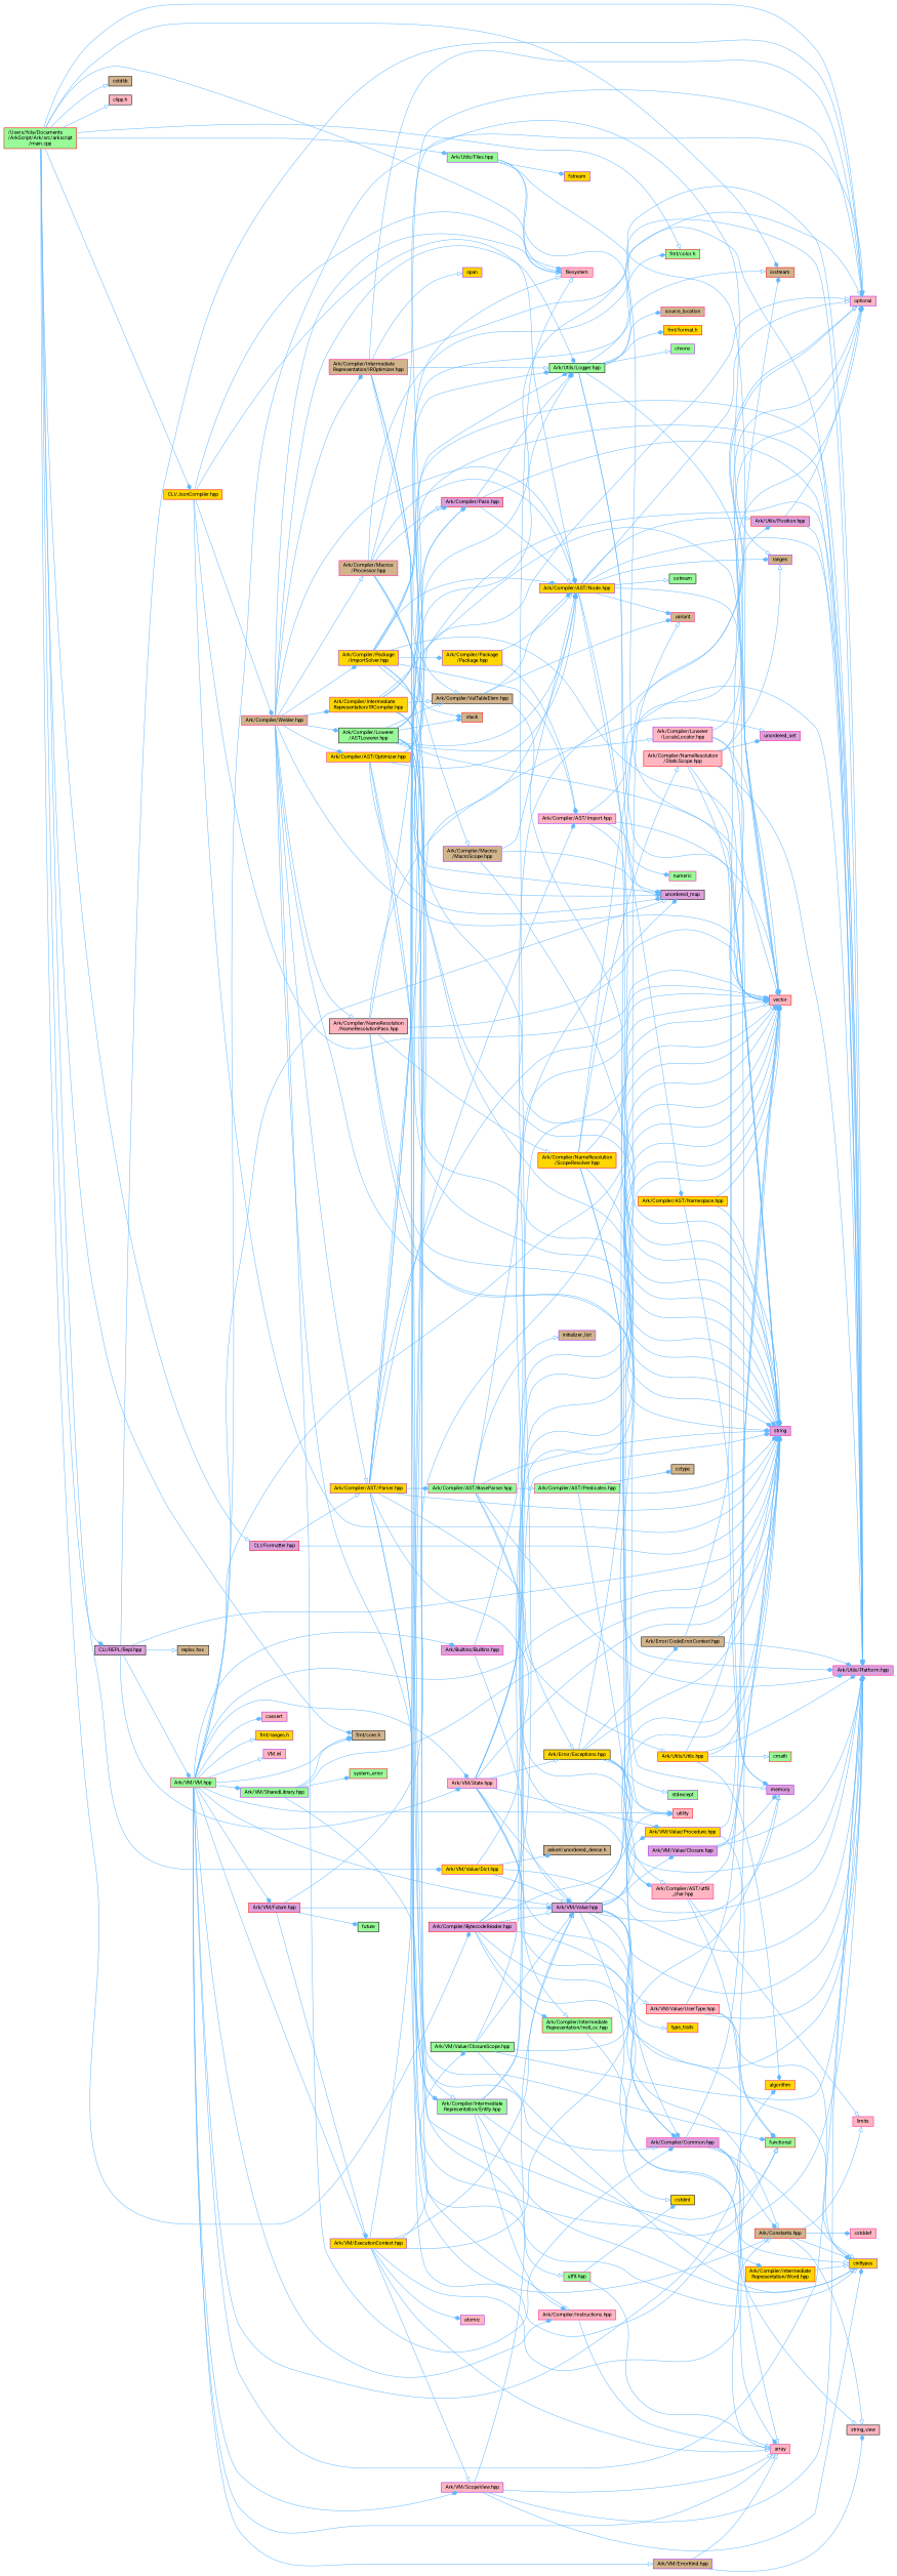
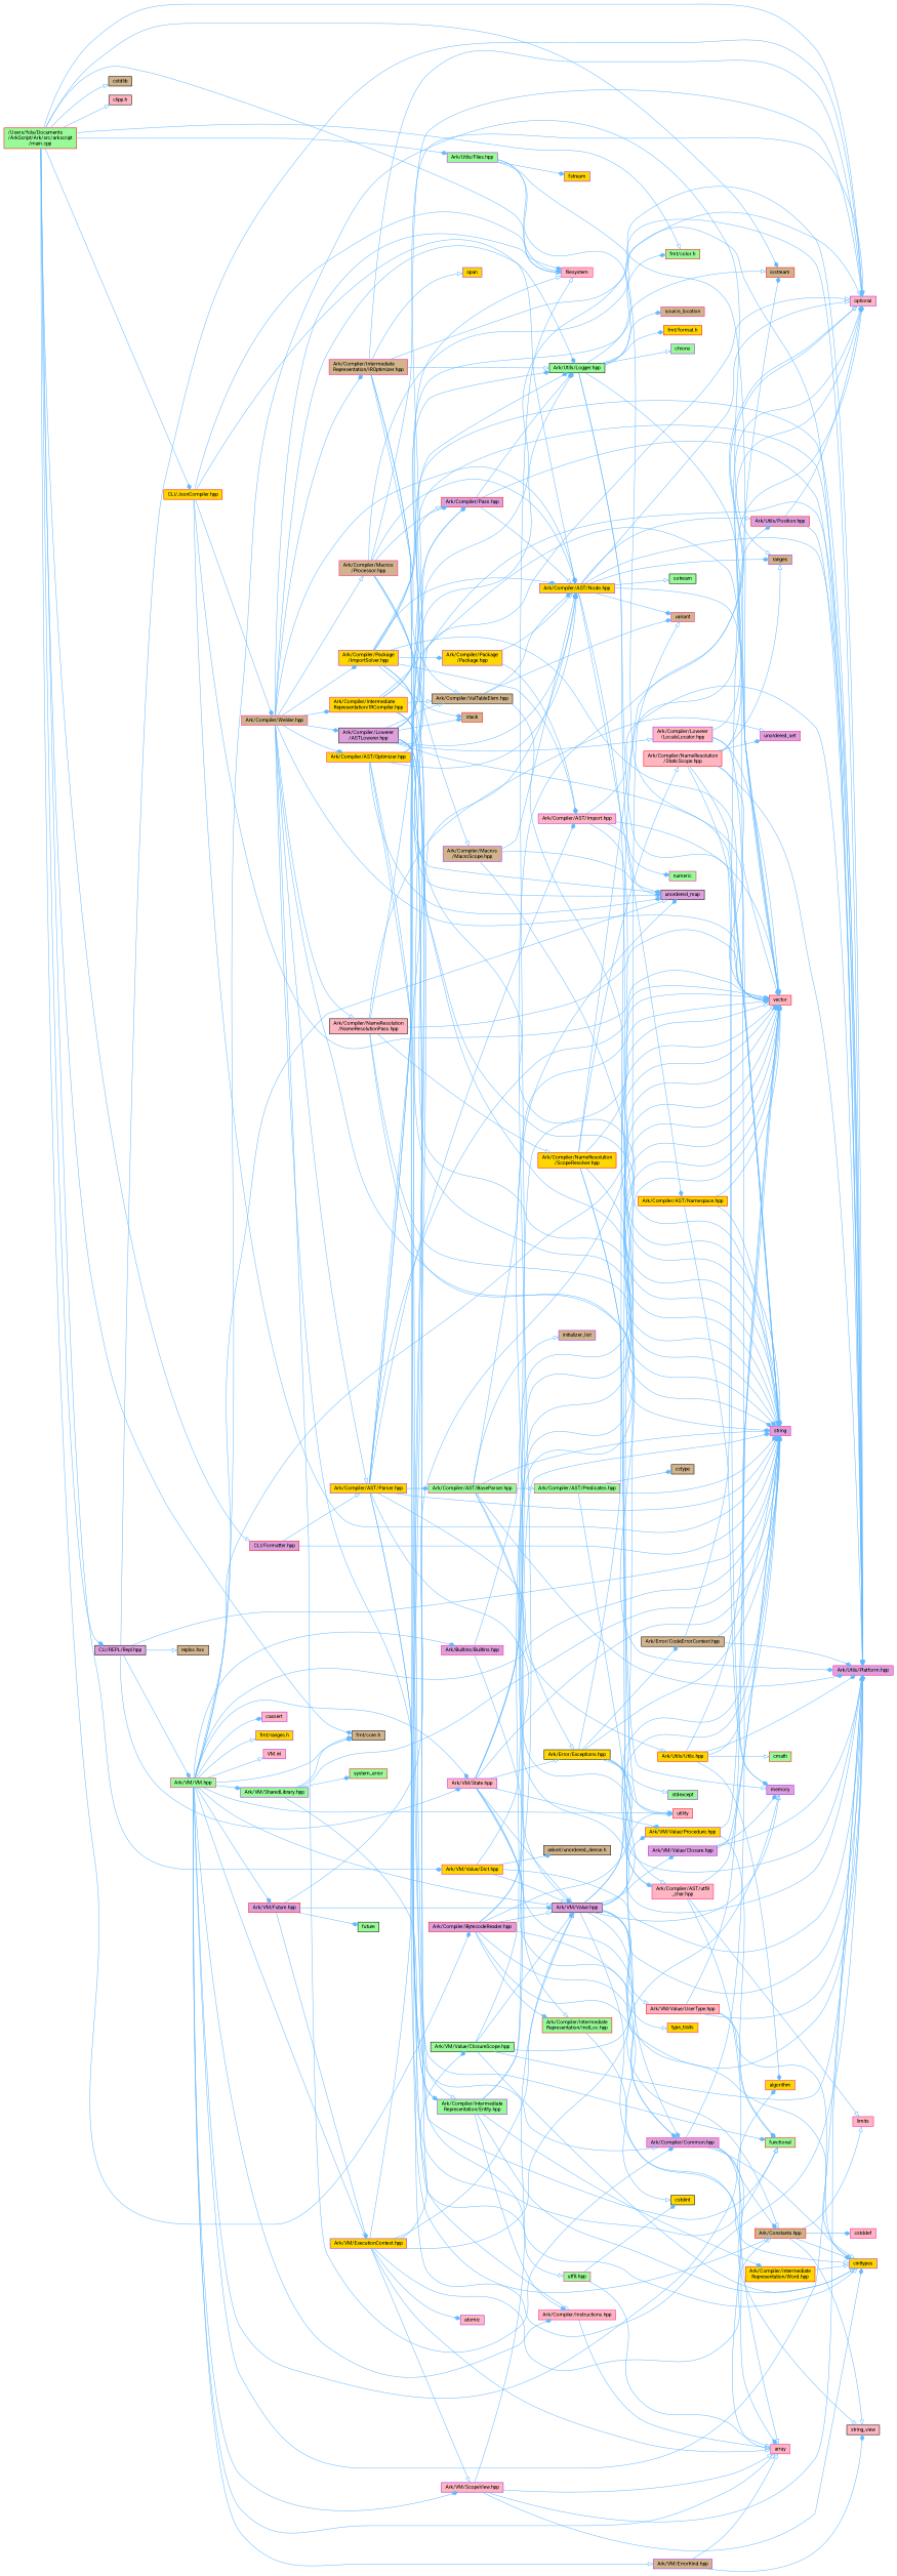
  digraph {
    fontname=Roboto
    rankdir=LR
    node [color=purple fillcolor=gold fontname=Roboto fontsize=10 shape=box style=filled]
    edge [arrowhead=diamond color=steelblue1 fontname=Roboto fontsize=10 labelfontname=Helvetica labelfontsize=10 style=solid]
    n1 [color=red fillcolor=palegreen fontcolor=black height=0.2 label="/Users/fola/Documents\l/ArkScript/Ark/src/arkscript\l/main.cpp" width=0.4]
    n2 [color=red fillcolor=tan height=0.2 label=iostream width=0.4]
    n3 [fillcolor=lightpink height=0.2 label=optional width=0.4]
    n4 [color=deeppink fillcolor=lightpink height=0.2 label=filesystem width=0.4]
    n5 [color=black fillcolor=tan height=0.2 label=cstdlib width=0.4]
    n6 [color=black fillcolor=lightpink height=0.2 label="clipp.h" width=0.4]
    n7 [color=black fillcolor=tan height=0.2 label="fmt/core.h" width=0.4]
    n8 [color=red fillcolor=palegreen height=0.2 label="fmt/color.h" width=0.4]
    n9 [fillcolor=palegreen height=0.2 label="Ark/Utils/Files.hpp" width=0.4]
    n10 [color=red fillcolor=plum height=0.2 label="Ark/Compiler/BytecodeReader.hpp" width=0.4]
    n11 [color=deeppink height=0.2 label="Ark/VM/Value/Dict.hpp" width=0.4]
    n12 [color=red height=0.2 label="CLI/JsonCompiler.hpp" width=0.4]
    n13 [color=black fillcolor=plum height=0.2 label="CLI/REPL/Repl.hpp" width=0.4]
    n14 [color=red fillcolor=plum height=0.2 label="CLI/Formatter.hpp" width=0.4]
    n15 [color=deeppink fillcolor=plum height=0.2 label=string width=0.4]
    n16 [color=red fillcolor=lightpink height=0.2 label=vector width=0.4]
    n17 [height=0.2 label=fstream width=0.4]
    n18 [height=0.2 label=cinttypes width=0.4]
    n19 [color=deeppink fillcolor=plum height=0.2 label="Ark/Utils/Platform.hpp" width=0.4]
    n20 [color=deeppink fillcolor=plum height=0.2 label="Ark/Compiler/Common.hpp" width=0.4]
    n21 [color=black fillcolor=plum height=0.2 label="Ark/VM/Value.hpp" width=0.4]
    n22 [color=red fillcolor=palegreen height=0.2 label="Ark/Compiler/Intermediate\lRepresentation/InstLoc.hpp" width=0.4]
    n23 [color=black fillcolor=tan height=0.2 label="ankerl/unordered_dense.h" width=0.4]
    n24 [height=0.2 label="Ark/Compiler/AST/Node.hpp" width=0.4]
    n25 [color=deeppink fillcolor=tan height=0.2 label="Ark/Compiler/Welder.hpp" width=0.4]
    n26 [color=deeppink fillcolor=palegreen height=0.2 label="Ark/VM/VM.hpp" width=0.4]
    n27 [fillcolor=lightpink height=0.2 label="Ark/VM/State.hpp" width=0.4]
    n28 [color=black fillcolor=tan height=0.2 label="replxx.hxx" width=0.4]
    n29 [height=0.2 label="Ark/Compiler/AST/Parser.hpp" width=0.4]
    n30 [color=deeppink fillcolor=lightpink height=0.2 label=array width=0.4]
    n31 [color=black fillcolor=lightpink height=0.2 label=string_view width=0.4]
    n32 [color=red fillcolor=tan height=0.2 label="Ark/Constants.hpp" width=0.4]
    n33 [color=deeppink fillcolor=tan height=0.2 label=variant width=0.4]
    n34 [fillcolor=plum height=0.2 label=memory width=0.4]
    n35 [color=deeppink height=0.2 label=type_traits width=0.4]
    n36 [fillcolor=plum height=0.2 label="Ark/VM/Value/Closure.hpp" width=0.4]
    n37 [color=red fillcolor=lightpink height=0.2 label="Ark/VM/Value/UserType.hpp" width=0.4]
    n38 [height=0.2 label="Ark/VM/Value/Procedure.hpp" width=0.4]
    n39 [color=black height=0.2 label=cstdint width=0.4]
    n40 [color=deeppink fillcolor=lightpink height=0.2 label=limits width=0.4]
    n41 [color=deeppink fillcolor=lightpink height=0.2 label=cstddef width=0.4]
    n42 [color=red fillcolor=palegreen height=0.2 label=functional width=0.4]
    n43 [color=black fillcolor=palegreen height=0.2 label=ostream width=0.4]
    n44 [color=red height=0.2 label="Ark/Compiler/AST/Namespace.hpp" width=0.4]
    n45 [color=red fillcolor=plum height=0.2 label="Ark/Utils/Position.hpp" width=0.4]
    n46 [fillcolor=tan height=0.2 label=ranges width=0.4]
    n47 [color=black fillcolor=palegreen height=0.2 label="Ark/Utils/Logger.hpp" width=0.4]
-   n48 [color=black fillcolor=palegreen height=0.2 label="Ark/Compiler/Lowerer\l/ASTLowerer.hpp" width=0.4]
+   n48 [color=black fillcolor=plum height=0.2 label="Ark/Compiler/Lowerer\l/ASTLowerer.hpp" width=0.4]
    n49 [color=deeppink fillcolor=tan height=0.2 label="Ark/Compiler/Intermediate\lRepresentation/IROptimizer.hpp" width=0.4]
    n50 [color=deeppink height=0.2 label="Ark/Compiler/Intermediate\lRepresentation/IRCompiler.hpp" width=0.4]
    n51 [height=0.2 label="Ark/Compiler/Package\l/ImportSolver.hpp" width=0.4]
    n52 [color=deeppink fillcolor=tan height=0.2 label="Ark/Compiler/Macros\l/Processor.hpp" width=0.4]
    n53 [color=deeppink height=0.2 label="Ark/Compiler/AST/Optimizer.hpp" width=0.4]
    n54 [color=black fillcolor=lightpink height=0.2 label="Ark/Compiler/NameResolution\l/NameResolutionPass.hpp" width=0.4]
    n55 [color=deeppink fillcolor=palegreen height=0.2 label="Ark/Compiler/AST/BaseParser.hpp" width=0.4]
    n56 [fillcolor=lightpink height=0.2 label="Ark/Compiler/AST/Import.hpp" width=0.4]
    n57 [color=red height=0.2 label="Ark/Utils/Utils.hpp" width=0.4]
    n58 [color=deeppink fillcolor=palegreen height=0.2 label="utf8.hpp" width=0.4]
    n59 [color=red height=0.2 label="fmt/format.h" width=0.4]
    n60 [fillcolor=palegreen height=0.2 label=chrono width=0.4]
    n61 [color=deeppink fillcolor=tan height=0.2 label=source_location width=0.4]
    n62 [color=black fillcolor=plum height=0.2 label=unordered_map width=0.4]
    n63 [color=red fillcolor=tan height=0.2 label=stack width=0.4]
    n64 [color=deeppink fillcolor=lightpink height=0.2 label="Ark/Compiler/Instructions.hpp" width=0.4]
    n65 [fillcolor=palegreen height=0.2 label="Ark/Compiler/Intermediate\lRepresentation/Entity.hpp" width=0.4]
    n66 [color=black fillcolor=tan height=0.2 label="Ark/Compiler/ValTableElem.hpp" width=0.4]
    n67 [fillcolor=lightpink height=0.2 label="Ark/Compiler/Lowerer\l/LocalsLocator.hpp" width=0.4]
    n68 [height=0.2 label=span width=0.4]
    n69 [color=red fillcolor=plum height=0.2 label="Ark/Compiler/Pass.hpp" width=0.4]
    n70 [height=0.2 label="Ark/Compiler/Package\l/Package.hpp" width=0.4]
    n71 [fillcolor=tan height=0.2 label="Ark/Compiler/Macros\l/MacroScope.hpp" width=0.4]
    n72 [color=deeppink fillcolor=plum height=0.2 label=unordered_set width=0.4]
    n73 [color=red height=0.2 label="Ark/Compiler/NameResolution\l/ScopeResolver.hpp" width=0.4]
    n74 [fillcolor=tan height=0.2 label=initializer_list width=0.4]
    n75 [color=black height=0.2 label="Ark/Error/Exceptions.hpp" width=0.4]
    n76 [color=deeppink fillcolor=lightpink height=0.2 label="Ark/Compiler/AST/utf8\l_char.hpp" width=0.4]
    n77 [color=deeppink fillcolor=palegreen height=0.2 label="Ark/Compiler/AST/Predicates.hpp" width=0.4]
    n78 [color=deeppink fillcolor=palegreen height=0.2 label=numeric width=0.4]
    n79 [color=deeppink height=0.2 label=algorithm width=0.4]
    n80 [color=red fillcolor=palegreen height=0.2 label=cmath width=0.4]
    n81 [color=red fillcolor=lightpink height=0.2 label=utility width=0.4]
    n82 [fillcolor=palegreen height=0.2 label=stdexcept width=0.4]
    n83 [color=black fillcolor=tan height=0.2 label="Ark/Error/CodeErrorContext.hpp" width=0.4]
    n84 [color=black fillcolor=tan height=0.2 label=cctype width=0.4]
    n85 [color=red height=0.2 label="Ark/Compiler/Intermediate\lRepresentation/Word.hpp" width=0.4]
    n86 [color=red fillcolor=lightpink height=0.2 label="Ark/Compiler/NameResolution\l/StaticScope.hpp" width=0.4]
    n87 [fillcolor=lightpink height=0.2 label=cassert width=0.4]
    n88 [height=0.2 label="fmt/ranges.h" width=0.4]
    n89 [fillcolor=lightpink height=0.2 label="Ark/VM/ScopeView.hpp" width=0.4]
    n90 [fillcolor=tan height=0.2 label="Ark/VM/ErrorKind.hpp" width=0.4]
    n91 [height=0.2 label="Ark/VM/ExecutionContext.hpp" width=0.4]
    n92 [color=deeppink fillcolor=plum height=0.2 label="Ark/Builtins/Builtins.hpp" width=0.4]
    n93 [fillcolor=palegreen height=0.2 label="Ark/VM/SharedLibrary.hpp" width=0.4]
    n94 [color=red fillcolor=plum height=0.2 label="Ark/VM/Future.hpp" width=0.4]
    n95 [fillcolor=lightpink height=0.2 label="VM.inl" width=0.4]
    n96 [fillcolor=lightpink height=0.2 label=atomic width=0.4]
    n97 [color=black fillcolor=palegreen height=0.2 label="Ark/VM/Value/ClosureScope.hpp" width=0.4]
    n98 [color=red fillcolor=palegreen height=0.2 label=system_error width=0.4]
    n99 [color=black fillcolor=palegreen height=0.2 label=future width=0.4]
    n1 -> n2
    n1 -> n3 [arrowhead=onormal]
    n1 -> n4 [arrowhead=onormal]
    n1 -> n5 [arrowhead=onormal]
    n1 -> n6 [arrowhead=onormal]
    n1 -> n7
    n1 -> n8 [arrowhead=onormal]
    n1 -> n9
    n1 -> n10
    n1 -> n11
    n1 -> n12
    n1 -> n13
    n1 -> n14 [arrowhead=onormal]
    n9 -> n4
    n9 -> n15 [arrowhead=onormal]
    n9 -> n16
    n9 -> n17
    n10 -> n3 [arrowhead=onormal]
    n10 -> n15 [arrowhead=onormal]
    n10 -> n16
    n10 -> n18 [arrowhead=onormal]
    n10 -> n19
    n10 -> n20 [arrowhead=onormal]
    n10 -> n21 [arrowhead=onormal]
    n10 -> n22
    n11 -> n16
    n11 -> n19
    n11 -> n21 [arrowhead=onormal]
    n11 -> n23
    n12 -> n4 [arrowhead=onormal]
    n12 -> n15
    n12 -> n16
    n12 -> n24
    n12 -> n25
    n13 -> n3 [arrowhead=onormal]
    n13 -> n15 [arrowhead=onormal]
    n13 -> n26
    n13 -> n27
    n13 -> n28 [arrowhead=onormal]
    n14 -> n15 [arrowhead=onormal]
    n14 -> n29 [arrowhead=onormal]
    n20 -> n16
    n20 -> n18 [arrowhead=onormal]
    n20 -> n30 [arrowhead=onormal]
    n20 -> n31 [arrowhead=onormal]
    n20 -> n32
    n21 -> n15
    n21 -> n16
    n21 -> n18 [arrowhead=onormal]
    n21 -> n19
    n21 -> n30
    n21 -> n33 [arrowhead=onormal]
    n21 -> n34 [arrowhead=onormal]
    n21 -> n35 [arrowhead=onormal]
    n21 -> n36
    n21 -> n37 [arrowhead=onormal]
    n21 -> n38
    n22 -> n39 [arrowhead=onormal]
    n24 -> n3 [arrowhead=onormal]
    n24 -> n16
    n24 -> n19 [arrowhead=onormal]
    n24 -> n20
    n24 -> n33
    n24 -> n43 [arrowhead=onormal]
    n24 -> n44
    n24 -> n45 [arrowhead=onormal]
    n24 -> n46
    n25 -> n4
    n25 -> n15
    n25 -> n16
    n25 -> n20
    n25 -> n24 [arrowhead=onormal]
    n25 -> n29 [arrowhead=onormal]
    n25 -> n32 [arrowhead=onormal]
    n25 -> n47
    n25 -> n48
    n25 -> n49
    n25 -> n50
    n25 -> n51
    n25 -> n52 [arrowhead=onormal]
    n25 -> n53
    n25 -> n54 [arrowhead=onormal]
    n26 -> n7
    n26 -> n15
    n26 -> n16 [arrowhead=onormal]
    n26 -> n19 [arrowhead=onormal]
    n26 -> n21 [arrowhead=onormal]
    n26 -> n27
    n26 -> n30 [arrowhead=onormal]
    n26 -> n46 [arrowhead=onormal]
    n26 -> n62 [arrowhead=onormal]
    n26 -> n64
    n26 -> n79
    n26 -> n81
    n26 -> n87
    n26 -> n88 [arrowhead=onormal]
    n26 -> n89
    n26 -> n90 [arrowhead=onormal]
    n26 -> n91 [arrowhead=onormal]
    n26 -> n92
    n26 -> n93
    n26 -> n94
    n26 -> n95 [arrowhead=onormal]
    n27 -> n4 [arrowhead=onormal]
    n27 -> n15 [arrowhead=onormal]
    n27 -> n16
    n27 -> n20
    n27 -> n21 [arrowhead=onormal]
    n27 -> n22 [arrowhead=onormal]
    n27 -> n32 [arrowhead=onormal]
    n27 -> n38
    n27 -> n62
    n27 -> n75 [arrowhead=onormal]
    n29 -> n3 [arrowhead=onormal]
    n29 -> n15
    n29 -> n16 [arrowhead=onormal]
    n29 -> n19 [arrowhead=onormal]
    n29 -> n24 [arrowhead=onormal]
    n29 -> n42 [arrowhead=onormal]
    n29 -> n47
    n29 -> n55
    n29 -> n56
    n29 -> n57 [arrowhead=onormal]
    n29 -> n58 [arrowhead=onormal]
    n32 -> n18
    n32 -> n31 [arrowhead=onormal]
    n32 -> n40 [arrowhead=onormal]
    n32 -> n41
    n36 -> n15
    n36 -> n19 [arrowhead=onormal]
    n36 -> n34
    n37 -> n2
    n37 -> n18 [arrowhead=onormal]
    n37 -> n19
    n37 -> n42
    n38 -> n16
    n38 -> n42
    n44 -> n15 [arrowhead=onormal]
    n44 -> n16 [arrowhead=onormal]
    n44 -> n34 [arrowhead=onormal]
    n45 -> n3
    n45 -> n19 [arrowhead=onormal]
    n47 -> n2 [arrowhead=onormal]
    n47 -> n8
    n47 -> n15 [arrowhead=onormal]
    n47 -> n16
    n47 -> n59
    n47 -> n60 [arrowhead=onormal]
    n47 -> n61
    n47 -> n62
    n48 -> n3 [arrowhead=onormal]
    n48 -> n15 [arrowhead=onormal]
    n48 -> n16
    n48 -> n18 [arrowhead=onormal]
    n48 -> n19
    n48 -> n24
    n48 -> n47
    n48 -> n63
    n48 -> n64 [arrowhead=onormal]
    n48 -> n65
    n48 -> n66 [arrowhead=onormal]
    n48 -> n67 [arrowhead=onormal]
    n49 -> n3 [arrowhead=onormal]
    n49 -> n19 [arrowhead=onormal]
    n49 -> n42
    n49 -> n47 [arrowhead=onormal]
    n49 -> n65 [arrowhead=onormal]
    n49 -> n66 [arrowhead=onormal]
    n49 -> n68 [arrowhead=onormal]
    n50 -> n15 [arrowhead=onormal]
    n50 -> n16 [arrowhead=onormal]
    n50 -> n19 [arrowhead=onormal]
    n50 -> n20 [arrowhead=onormal]
    n50 -> n47
    n50 -> n65 [arrowhead=onormal]
    n50 -> n66 [arrowhead=onormal]
    n51 -> n4 [arrowhead=onormal]
    n51 -> n15 [arrowhead=onormal]
    n51 -> n16
    n51 -> n19 [arrowhead=onormal]
    n51 -> n24
    n51 -> n56
    n51 -> n62 [arrowhead=onormal]
    n51 -> n63
    n51 -> n69 [arrowhead=onormal]
    n51 -> n70
    n52 -> n3
    n52 -> n15
    n52 -> n19 [arrowhead=onormal]
    n52 -> n24
    n52 -> n62
    n52 -> n69
    n52 -> n71 [arrowhead=onormal]
    n53 -> n15
    n53 -> n19 [arrowhead=onormal]
    n53 -> n24 [arrowhead=onormal]
    n53 -> n42 [arrowhead=onormal]
    n53 -> n62
    n53 -> n69
    n54 -> n15
    n54 -> n16
    n54 -> n19
    n54 -> n69 [arrowhead=onormal]
    n54 -> n72 [arrowhead=onormal]
    n54 -> n73 [arrowhead=onormal]
    n55 -> n15 [arrowhead=onormal]
    n55 -> n16
    n55 -> n19
    n55 -> n74 [arrowhead=onormal]
    n55 -> n75 [arrowhead=onormal]
    n55 -> n76 [arrowhead=onormal]
    n55 -> n77 [arrowhead=onormal]
    n56 -> n15
    n56 -> n16 [arrowhead=onormal]
    n56 -> n19 [arrowhead=onormal]
    n56 -> n78
    n57 -> n15
    n57 -> n16
    n57 -> n19
    n57 -> n79
    n57 -> n80 [arrowhead=onormal]
    n58 -> n30 [arrowhead=onormal]
    n58 -> n39
    n64 -> n30 [arrowhead=onormal]
    n65 -> n15
    n65 -> n16
    n65 -> n18 [arrowhead=onormal]
    n65 -> n64
    n65 -> n85
    n66 -> n15
    n66 -> n24
    n66 -> n33
    n67 -> n3 [arrowhead=onormal]
    n67 -> n15
    n67 -> n16 [arrowhead=onormal]
    n69 -> n19
    n69 -> n24 [arrowhead=onormal]
    n69 -> n47
    n70 -> n24 [arrowhead=onormal]
    n70 -> n56
    n71 -> n15 [arrowhead=onormal]
    n71 -> n24
    n71 -> n62
    n73 -> n3 [arrowhead=onormal]
    n73 -> n15 [arrowhead=onormal]
    n73 -> n16 [arrowhead=onormal]
    n73 -> n34 [arrowhead=onormal]
    n73 -> n81 [arrowhead=onormal]
    n73 -> n86 [arrowhead=onormal]
    n75 -> n3
    n75 -> n15
    n75 -> n19 [arrowhead=onormal]
    n75 -> n76
    n75 -> n81
    n75 -> n82 [arrowhead=onormal]
    n75 -> n83
    n76 -> n15 [arrowhead=onormal]
    n76 -> n30 [arrowhead=onormal]
    n76 -> n40 [arrowhead=onormal]
    n77 -> n15
    n77 -> n76 [arrowhead=onormal]
    n77 -> n84
    n83 -> n15 [arrowhead=onormal]
    n83 -> n19
    n83 -> n45
    n85 -> n18 [arrowhead=onormal]
    n86 -> n3
    n86 -> n15
    n86 -> n16
    n86 -> n19 [arrowhead=onormal]
    n86 -> n34
    n86 -> n46 [arrowhead=onormal]
    n86 -> n72
    n89 -> n18
    n89 -> n19 [arrowhead=onormal]
    n89 -> n21 [arrowhead=onormal]
    n89 -> n30 [arrowhead=onormal]
    n90 -> n30 [arrowhead=onormal]
    n90 -> n31
    n91 -> n3 [arrowhead=onormal]
    n91 -> n21 [arrowhead=onormal]
    n91 -> n30 [arrowhead=onormal]
    n91 -> n32 [arrowhead=onormal]
    n91 -> n34 [arrowhead=onormal]
    n91 -> n89 [arrowhead=onormal]
    n91 -> n96
    n91 -> n97
    n92 -> n16
    n92 -> n21
    n93 -> n7
    n93 -> n15
    n93 -> n19
    n93 -> n98
    n94 -> n16
    n94 -> n21
    n94 -> n91
    n94 -> n99
    n97 -> n16
    n97 -> n18 [arrowhead=onormal]
    n97 -> n19 [arrowhead=onormal]
    n97 -> n21
    n97 -> n81 [arrowhead=onormal]
  }
